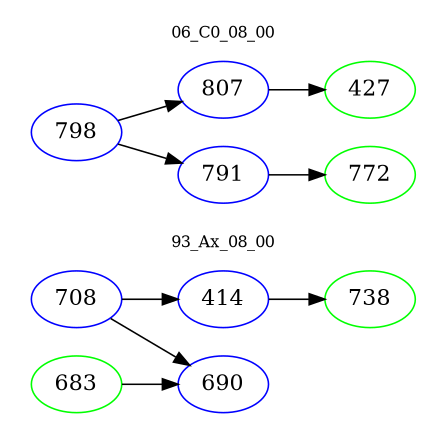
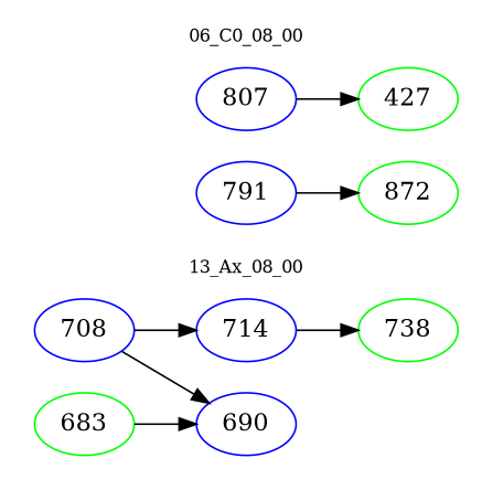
  digraph {
    rankdir=LR
    node [color=blue]
    edge [color=black]
    n1 [label=708]
    n2 [label=690]
-   n3 [label=414]
+   n3 [label=714]
    n4 [color=green label=683]
    n5 [color=green label=738]
-   n6 [label=798]
    n7 [label=791]
    n8 [label=807]
-   n9 [color=green label=772]
+   n9 [color=green label=872]
    n10 [color=green label=427]
    subgraph cluster_1 {
      color=white
      fontsize=10
-     label="93_Ax_08_00"
+     label="13_Ax_08_00"
      n1
      n2
      n3
      n4
      n5
    }
    subgraph cluster_2 {
      color=white
      fontsize=10
      label="06_C0_08_00"
-     n6
      n7
      n8
      n9
      n10
    }
    n1 -> n2
    n1 -> n3
    n3 -> n5
    n4 -> n2
-   n6 -> n7
-   n6 -> n8
    n7 -> n9
    n8 -> n10
  }
